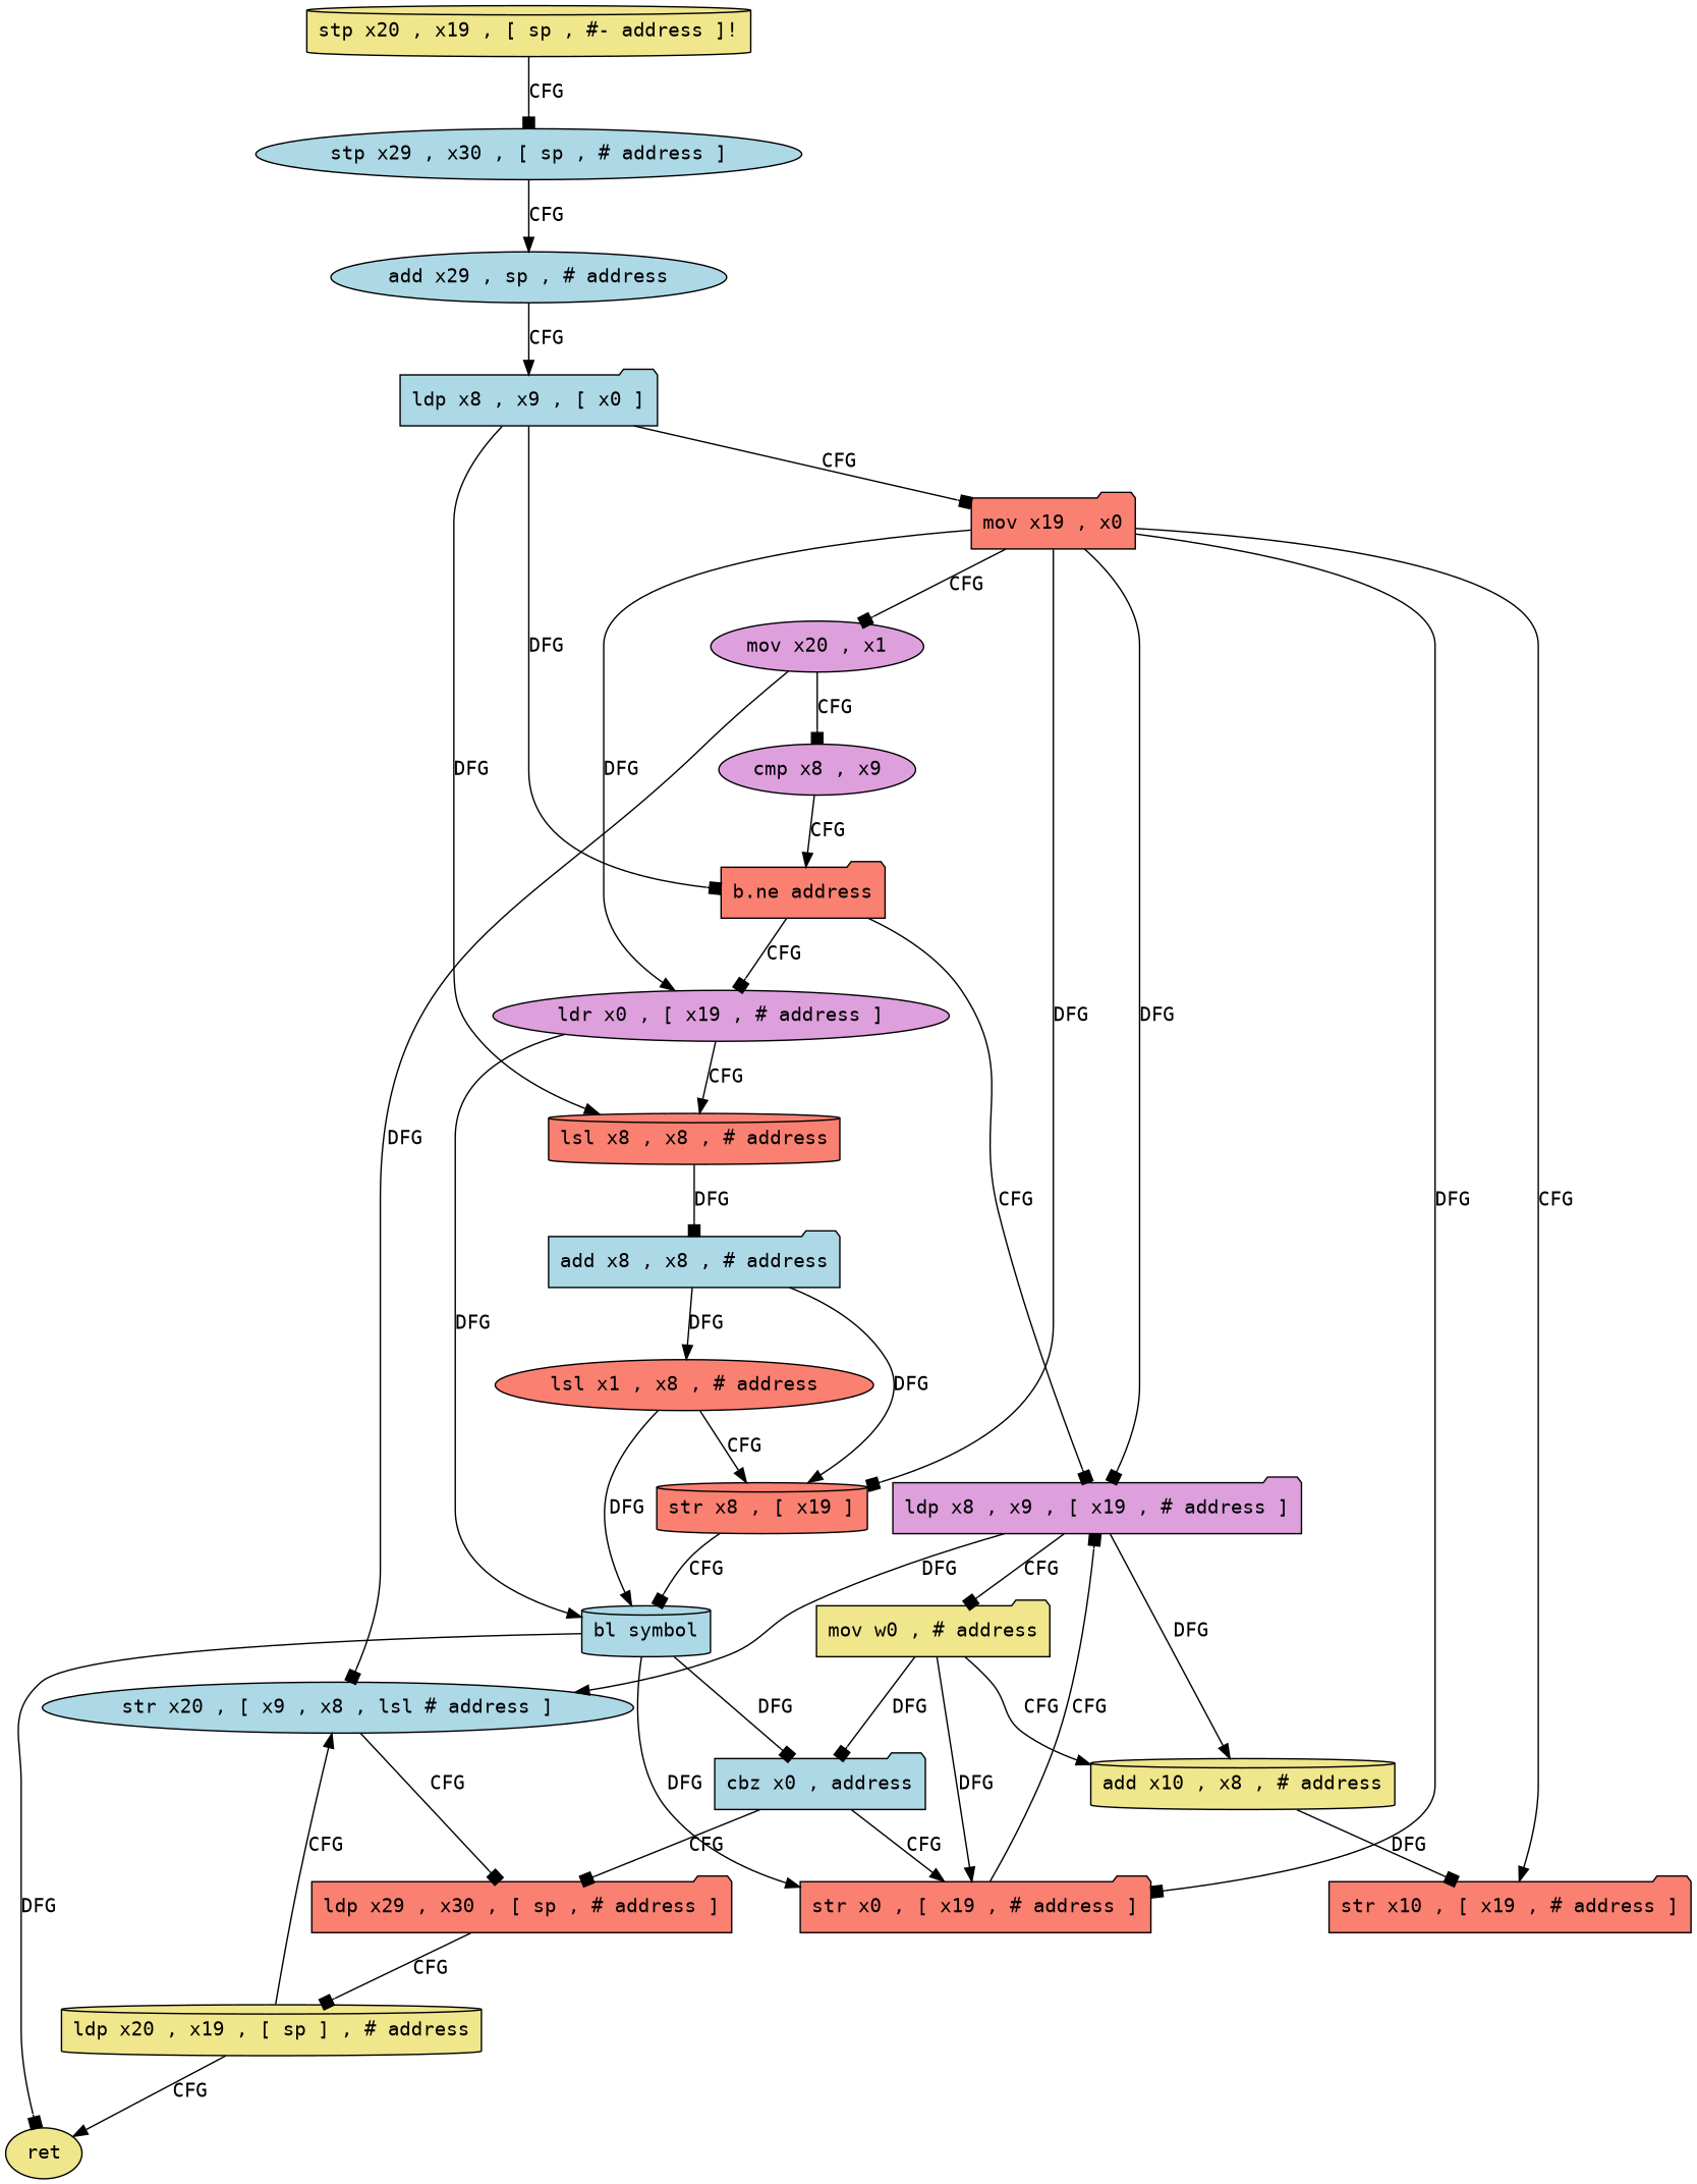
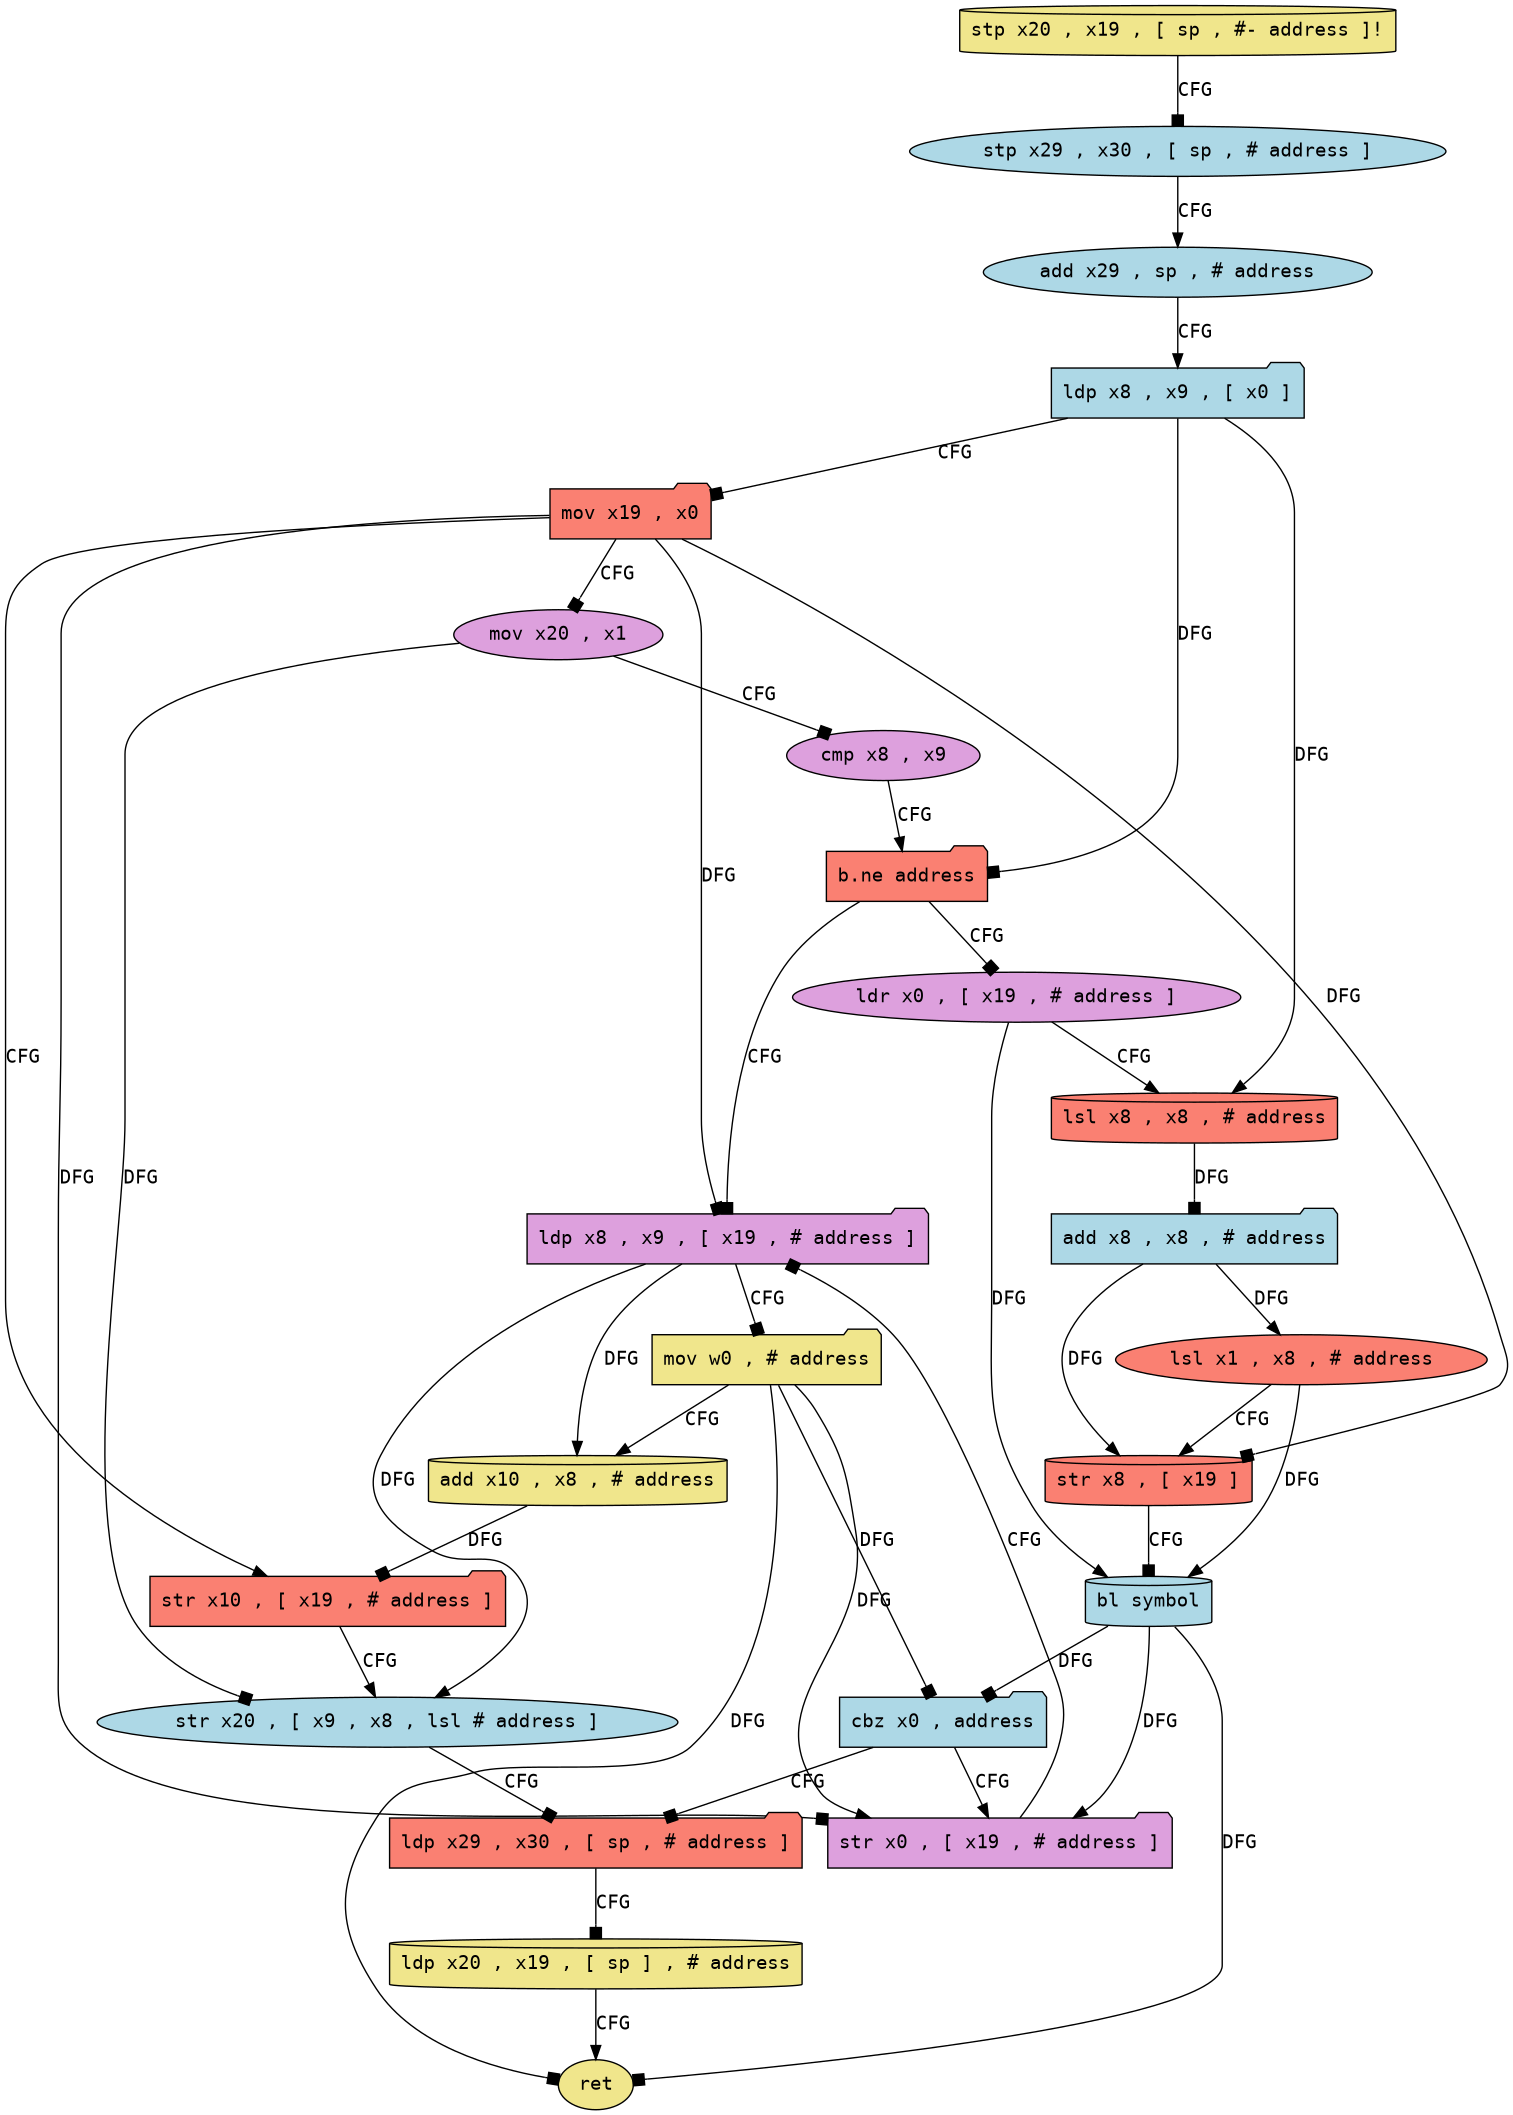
  digraph {
    fontname="DejaVu Sans Mono"
    node [fillcolor=lightblue fontname="DejaVu Sans Mono" shape=folder style=filled]
    edge [arrowhead=box fontname="DejaVu Sans Mono"]
    n1 [fillcolor=khaki label="stp x20 , x19 , [ sp , #- address ]!" shape=cylinder]
    n2 [label="stp x29 , x30 , [ sp , # address ]" shape=ellipse]
    n3 [label="add x29 , sp , # address" shape=ellipse]
    n4 [label="ldp x8 , x9 , [ x0 ]"]
    n5 [fillcolor=salmon label="mov x19 , x0"]
    n6 [fillcolor=salmon label="b.ne address"]
    n7 [fillcolor=salmon label="lsl x8 , x8 , # address" shape=cylinder]
    n8 [fillcolor=plum label="mov x20 , x1" shape=ellipse]
    n9 [fillcolor=plum label="ldp x8 , x9 , [ x19 , # address ]"]
    n10 [fillcolor=plum label="ldr x0 , [ x19 , # address ]" shape=ellipse]
    n11 [fillcolor=salmon label="str x10 , [ x19 , # address ]"]
    n12 [fillcolor=salmon label="str x8 , [ x19 ]" shape=cylinder]
-   n13 [fillcolor=salmon label="str x0 , [ x19 , # address ]"]
+   n13 [fillcolor=plum label="str x0 , [ x19 , # address ]"]
    n14 [label="add x8 , x8 , # address"]
    n15 [fillcolor=plum label="cmp x8 , x9" shape=ellipse]
    n16 [label="str x20 , [ x9 , x8 , lsl # address ]" shape=ellipse]
    n17 [fillcolor=khaki label="mov w0 , # address"]
    n18 [fillcolor=khaki label="add x10 , x8 , # address" shape=cylinder]
    n19 [label="bl symbol" shape=cylinder]
    n20 [fillcolor=salmon label="ldp x29 , x30 , [ sp , # address ]"]
    n21 [label="cbz x0 , address"]
    n22 [fillcolor=khaki label=ret shape=ellipse]
    n23 [fillcolor=khaki label="ldp x20 , x19 , [ sp ] , # address" shape=cylinder]
    n24 [fillcolor=salmon label="lsl x1 , x8 , # address" shape=ellipse]
    n1 -> n2 [label=CFG]
    n2 -> n3 [arrowhead=normal label=CFG]
    n3 -> n4 [arrowhead=normal label=CFG]
    n4 -> n5 [label=CFG]
    n4 -> n6 [label=DFG]
    n4 -> n7 [arrowhead=normal label=DFG]
    n5 -> n8 [label=CFG]
    n5 -> n9 [label=DFG]
-   n5 -> n10 [arrowhead=normal label=DFG]
    n5 -> n11 [arrowhead=normal label=CFG]
    n5 -> n12 [label=DFG]
    n5 -> n13 [label=DFG]
    n6 -> n9 [label=CFG]
    n6 -> n10 [label=CFG]
    n7 -> n14 [label=DFG]
    n8 -> n15 [label=CFG]
    n8 -> n16 [label=DFG]
    n9 -> n16 [arrowhead=normal label=DFG]
    n9 -> n17 [label=CFG]
    n9 -> n18 [arrowhead=normal label=DFG]
    n10 -> n7 [arrowhead=normal label=CFG]
    n10 -> n19 [arrowhead=normal label=DFG]
-   n23 -> n16 [arrowhead=normal label=CFG]
+   n11 -> n16 [arrowhead=normal label=CFG]
    n12 -> n19 [label=CFG]
    n13 -> n9 [label=CFG]
    n14 -> n12 [arrowhead=normal label=DFG]
    n14 -> n24 [arrowhead=normal label=DFG]
    n15 -> n6 [arrowhead=normal label=CFG]
    n16 -> n20 [label=CFG]
    n17 -> n13 [arrowhead=normal label=DFG]
    n17 -> n18 [arrowhead=normal label=CFG]
    n17 -> n21 [label=DFG]
+   n17 -> n22 [label=DFG]
    n18 -> n11 [label=DFG]
    n19 -> n13 [arrowhead=normal label=DFG]
    n19 -> n21 [label=DFG]
    n19 -> n22 [label=DFG]
    n20 -> n23 [label=CFG]
    n21 -> n13 [arrowhead=normal label=CFG]
    n21 -> n20 [label=CFG]
    n23 -> n22 [arrowhead=normal label=CFG]
    n24 -> n12 [arrowhead=normal label=CFG]
    n24 -> n19 [arrowhead=normal label=DFG]
  }
